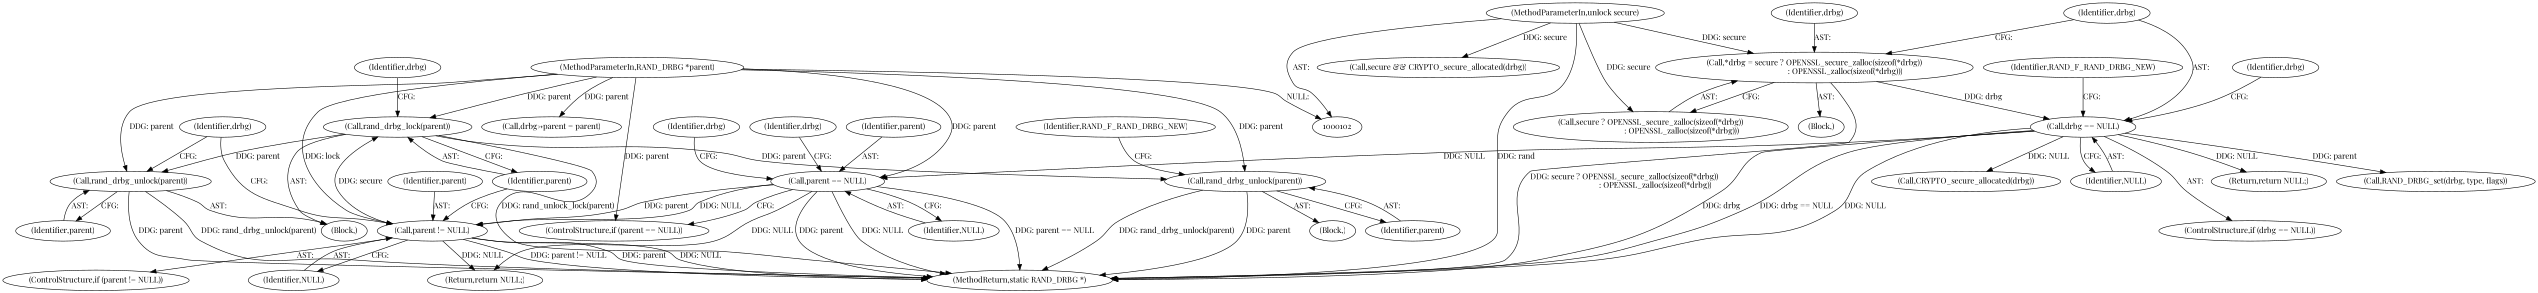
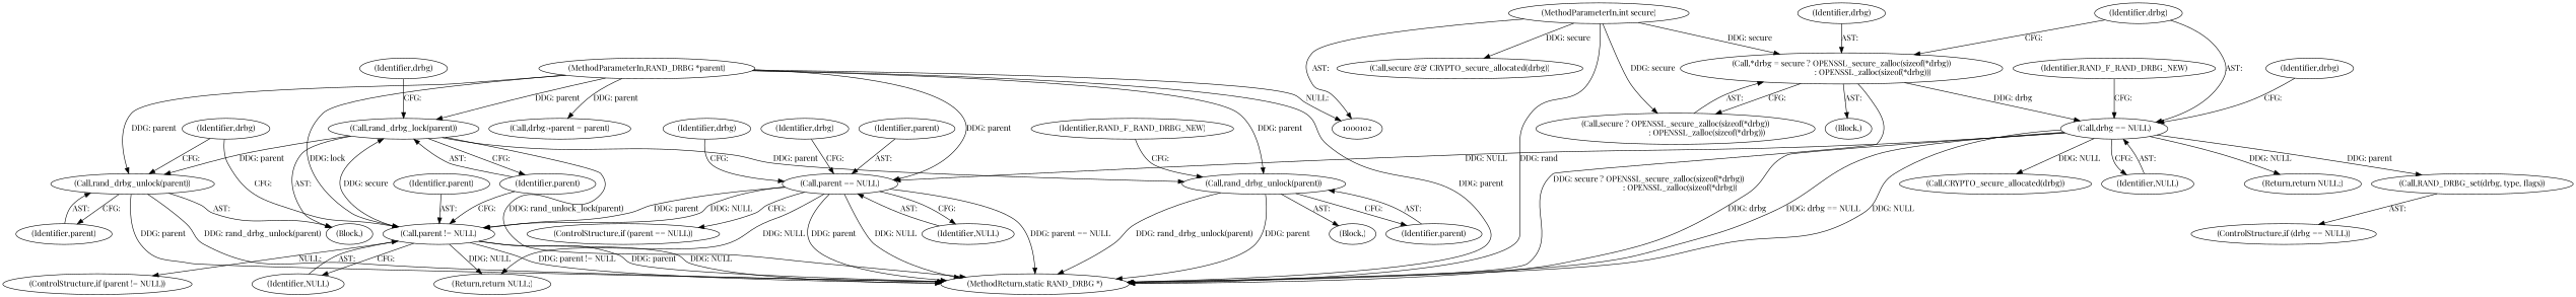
  digraph {
    fontname="Playfair Display"
    node [fontname="Playfair Display"]
    edge [fontname="Playfair Display"]
    n1 [label="(Call,rand_drbg_lock(parent))"]
    n2 [label="(Call,rand_drbg_unlock(parent))"]
    n3 [label="(Call,rand_drbg_unlock(parent))"]
    n4 [label="(MethodReturn,static RAND_DRBG *)"]
    n5 [label="(Identifier,parent)"]
    n6 [label="(Block,)"]
    n7 [label="(Block,)"]
    n8 [label="(Identifier,parent)"]
    n9 [label="(Identifier,parent)"]
    n10 [label="(Call,parent != NULL)"]
    n11 [label="(Identifier,NULL)"]
    n12 [label="(ControlStructure,if (parent != NULL))"]
    n13 [label="(Return,return NULL;)"]
    n14 [label="(Call,parent == NULL)"]
    n15 [label="(Identifier,NULL)"]
    n16 [label="(ControlStructure,if (parent == NULL))"]
    n17 [label="(MethodParameterIn,RAND_DRBG *parent)"]
    n18 [label="(Call,drbg->parent = parent)"]
    1000102
    n20 [label="(Call,drbg == NULL)"]
    n21 [label="(Call,CRYPTO_secure_allocated(drbg))"]
    n22 [label="(Identifier,NULL)"]
    n23 [label="(Call,RAND_DRBG_set(drbg, type, flags))"]
    n24 [label="(ControlStructure,if (drbg == NULL))"]
    n25 [label="(Return,return NULL;)"]
    n26 [label="(Call,*drbg = secure ? OPENSSL_secure_zalloc(sizeof(*drbg))\n                             : OPENSSL_zalloc(sizeof(*drbg)))"]
    n27 [label="(Block,)"]
    n28 [label="(Call,secure ? OPENSSL_secure_zalloc(sizeof(*drbg))\n                             : OPENSSL_zalloc(sizeof(*drbg)))"]
-   n29 [label="(MethodParameterIn,unlock secure)"]
+   n29 [label="(MethodParameterIn,int secure)"]
    n30 [label="(Call,secure && CRYPTO_secure_allocated(drbg))"]
    n31 [label="(Identifier,parent)"]
    n32 [label="(Identifier,drbg)"]
    n33 [label="(Identifier,drbg)"]
    n34 [label="(Identifier,drbg)"]
    n35 [label="(Identifier,parent)"]
    n36 [label="(Identifier,drbg)"]
    n37 [label="(Identifier,RAND_F_RAND_DRBG_NEW)"]
    n38 [label="(Identifier,drbg)"]
    n39 [label="(Identifier,drbg)"]
    n40 [label="(Identifier,drbg)"]
    n41 [label="(Identifier,RAND_F_RAND_DRBG_NEW)"]
    n1 -> n2 [label="DDG: parent"]
    n1 -> n3 [label="DDG: parent"]
    n1 -> n4 [label="DDG: rand_unlock_lock(parent)"]
    n1 -> n5 [label="CFG: "]
    n1 -> n6 [label="AST: "]
    n2 -> n4 [label="DDG: parent"]
    n2 -> n4 [label="DDG: rand_drbg_unlock(parent)"]
    n2 -> n7 [label="AST: "]
    n2 -> n8 [label="CFG: "]
    n3 -> n4 [label="DDG: parent"]
    n3 -> n4 [label="DDG: rand_drbg_unlock(parent)"]
    n3 -> n6 [label="AST: "]
    n3 -> n9 [label="CFG: "]
    n5 -> n1 [label="AST: "]
    n5 -> n10 [label="CFG: "]
    n8 -> n2 [label="AST: "]
    n9 -> n3 [label="AST: "]
    n10 -> n1 [label="DDG: secure"]
    n10 -> n4 [label="DDG: parent"]
    n10 -> n4 [label="DDG: NULL"]
    n10 -> n4 [label="DDG: parent != NULL"]
    n10 -> n11 [label="CFG: "]
-   n10 -> n12 [label="AST: "]
+   n10 -> n12 [label="NULL: "]
    n10 -> n13 [label="DDG: NULL"]
    n11 -> n10 [label="AST: "]
    n14 -> n4 [label="DDG: parent"]
    n14 -> n4 [label="DDG: NULL"]
    n14 -> n4 [label="DDG: parent == NULL"]
    n14 -> n10 [label="DDG: parent"]
    n14 -> n10 [label="DDG: NULL"]
    n14 -> n13 [label="DDG: NULL"]
    n14 -> n15 [label="CFG: "]
    n14 -> n16 [label="CFG: "]
    n15 -> n14 [label="AST: "]
    n17 -> n1 [label="DDG: parent"]
    n17 -> n2 [label="DDG: parent"]
    n17 -> n3 [label="DDG: parent"]
-   n17 -> n16 [label="DDG: parent"]
+   n17 -> n4 [label="DDG: parent"]
    n17 -> n10 [label="DDG: lock"]
    n17 -> n14 [label="DDG: parent"]
    n17 -> n18 [label="DDG: parent"]
    n17 -> 1000102 [label="NULL: "]
    n20 -> n4 [label="DDG: drbg"]
    n20 -> n4 [label="DDG: drbg == NULL"]
    n20 -> n4 [label="DDG: NULL"]
    n20 -> n14 [label="DDG: NULL"]
    n20 -> n21 [label="DDG: NULL"]
    n20 -> n22 [label="CFG: "]
    n20 -> n23 [label="DDG: parent"]
-   n20 -> n24 [label="AST: "]
+   n23 -> n24 [label="AST: "]
    n20 -> n25 [label="DDG: NULL"]
    n22 -> n20 [label="AST: "]
    n26 -> n4 [label="DDG: secure ? OPENSSL_secure_zalloc(sizeof(*drbg))\n                             : OPENSSL_zalloc(sizeof(*drbg))"]
    n26 -> n20 [label="DDG: drbg"]
    n26 -> n27 [label="AST: "]
    n26 -> n28 [label="CFG: "]
    n28 -> n26 [label="AST: "]
    n29 -> n4 [label="DDG: rand"]
    n29 -> 1000102 [label="AST: "]
    n29 -> n26 [label="DDG: secure"]
    n29 -> n28 [label="DDG: secure"]
    n29 -> n30 [label="DDG: secure"]
    n31 -> n14 [label="AST: "]
    n32 -> n1 [label="CFG: "]
    n33 -> n3 [label="CFG: "]
    n33 -> n10 [label="CFG: "]
    n34 -> n20 [label="AST: "]
    n34 -> n26 [label="CFG: "]
    n35 -> n10 [label="AST: "]
    n36 -> n20 [label="CFG: "]
    n37 -> n20 [label="CFG: "]
    n38 -> n14 [label="CFG: "]
    n39 -> n26 [label="AST: "]
    n40 -> n14 [label="CFG: "]
    n41 -> n2 [label="CFG: "]
  }
